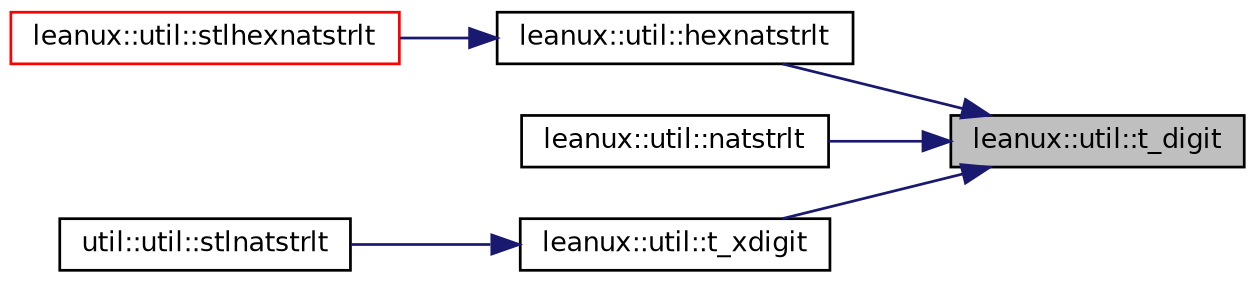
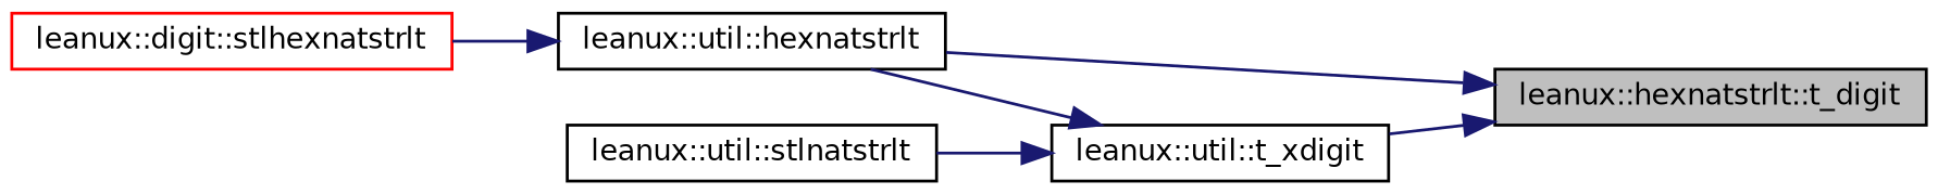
  digraph {
    rankdir=RL
    node [color=black fontname=Helvetica fontsize=10 shape=record]
    edge [color=midnightblue dir=back fontname=Helvetica fontsize=10 labelfontname=Helvetica labelfontsize=10 style=solid]
-   n1 [fillcolor=grey75 fontcolor=black height=0.2 label="leanux::util::t_digit" style=filled width=0.4]
+   n1 [fillcolor=grey75 fontcolor=black height=0.2 label="leanux::hexnatstrlt::t_digit" style=filled width=0.4]
    n2 [height=0.2 label="leanux::util::hexnatstrlt" width=0.4]
-   n3 [height=0.2 label="leanux::util::natstrlt" width=0.4]
    n4 [height=0.2 label="leanux::util::t_xdigit" width=0.4]
-   n5 [color=red height=0.2 label="leanux::util::stlhexnatstrlt" width=0.4]
-   n6 [height=0.2 label="util::util::stlnatstrlt" width=0.4]
+   n5 [color=red height=0.2 label="leanux::digit::stlhexnatstrlt" width=0.4]
+   n6 [height=0.2 label="leanux::util::stlnatstrlt" width=0.4]
    n1 -> n2
-   n1 -> n3
    n1 -> n4
    n2 -> n5
+   n4 -> n2
    n4 -> n6
  }
